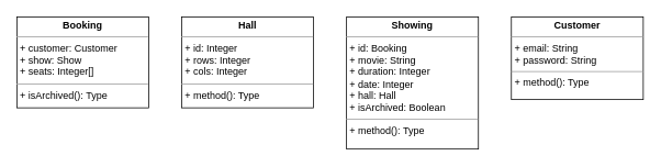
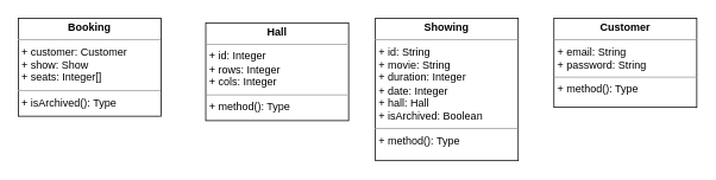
  <mxCell id="0" />
  <mxCell id="1" parent="0" />
  <mxCell id="2" value="&lt;p style=&quot;margin:0px;margin-top:4px;text-align:center;&quot;&gt;&lt;b&gt;Customer&lt;/b&gt;&lt;/p&gt;&lt;hr size=&quot;1&quot;&gt;&lt;p style=&quot;margin:0px;margin-left:4px;&quot;&gt;+ email: String&lt;/p&gt;&lt;p style=&quot;margin:0px;margin-left:4px;&quot;&gt;+ password: String&lt;/p&gt;&lt;hr size=&quot;1&quot;&gt;&lt;p style=&quot;margin:0px;margin-left:4px;&quot;&gt;+ method(): Type&lt;/p&gt;" style="verticalAlign=top;align=left;overflow=fill;fontSize=12;fontFamily=Helvetica;html=1;" parent="1" vertex="1"><mxGeometry x="620" y="20" width="160" height="100" as="geometry" /></mxCell>
- <mxCell id="3" value="&lt;p style=&quot;margin: 0px ; margin-top: 4px ; text-align: center&quot;&gt;&lt;b&gt;Showing&lt;/b&gt;&lt;/p&gt;&lt;hr size=&quot;1&quot;&gt;&lt;p style=&quot;margin: 0px ; margin-left: 4px&quot;&gt;+ id: Booking&lt;/p&gt;&lt;p style=&quot;margin: 0px ; margin-left: 4px&quot;&gt;+ movie: String&lt;/p&gt;&lt;p style=&quot;margin: 0px ; margin-left: 4px&quot;&gt;+ duration: Integer&lt;/p&gt;&lt;p style=&quot;margin: 0px ; margin-left: 4px&quot;&gt;+ date: Integer&lt;/p&gt;&lt;p style=&quot;margin: 0px ; margin-left: 4px&quot;&gt;+ hall: Hall&lt;/p&gt;&lt;p style=&quot;margin: 0px ; margin-left: 4px&quot;&gt;+ isArchived: Boolean&lt;/p&gt;&lt;hr size=&quot;1&quot;&gt;&lt;p style=&quot;margin: 0px ; margin-left: 4px&quot;&gt;+ method(): Type&lt;/p&gt;" style="verticalAlign=top;align=left;overflow=fill;fontSize=12;fontFamily=Helvetica;html=1;" parent="1" vertex="1"><mxGeometry x="420" y="20" width="160" height="160" as="geometry" /></mxCell>
- <mxCell id="4" value="&lt;p style=&quot;margin:0px;margin-top:4px;text-align:center;&quot;&gt;&lt;b&gt;Hall&lt;/b&gt;&lt;/p&gt;&lt;hr size=&quot;1&quot;&gt;&lt;p style=&quot;margin:0px;margin-left:4px;&quot;&gt;+ id: Integer&lt;/p&gt;&lt;p style=&quot;margin:0px;margin-left:4px;&quot;&gt;+ rows: Integer&lt;/p&gt;&lt;p style=&quot;margin:0px;margin-left:4px;&quot;&gt;+ cols: Integer&lt;/p&gt;&lt;hr size=&quot;1&quot;&gt;&lt;p style=&quot;margin:0px;margin-left:4px;&quot;&gt;+ method(): Type&lt;/p&gt;" style="verticalAlign=top;align=left;overflow=fill;fontSize=12;fontFamily=Helvetica;html=1;" parent="1" vertex="1"><mxGeometry x="220" y="20" width="160" height="110" as="geometry" /></mxCell>
+ <mxCell id="3" value="&lt;p style=&quot;margin: 0px ; margin-top: 4px ; text-align: center&quot;&gt;&lt;b&gt;Showing&lt;/b&gt;&lt;/p&gt;&lt;hr size=&quot;1&quot;&gt;&lt;p style=&quot;margin: 0px ; margin-left: 4px&quot;&gt;+ id: String&lt;/p&gt;&lt;p style=&quot;margin: 0px ; margin-left: 4px&quot;&gt;+ movie: String&lt;/p&gt;&lt;p style=&quot;margin: 0px ; margin-left: 4px&quot;&gt;+ duration: Integer&lt;/p&gt;&lt;p style=&quot;margin: 0px ; margin-left: 4px&quot;&gt;+ date: Integer&lt;/p&gt;&lt;p style=&quot;margin: 0px ; margin-left: 4px&quot;&gt;+ hall: Hall&lt;/p&gt;&lt;p style=&quot;margin: 0px ; margin-left: 4px&quot;&gt;+ isArchived: Boolean&lt;/p&gt;&lt;hr size=&quot;1&quot;&gt;&lt;p style=&quot;margin: 0px ; margin-left: 4px&quot;&gt;+ method(): Type&lt;/p&gt;" style="verticalAlign=top;align=left;overflow=fill;fontSize=12;fontFamily=Helvetica;html=1;" parent="1" vertex="1"><mxGeometry x="420" y="20" width="160" height="160" as="geometry" /></mxCell>
+ <mxCell id="4" value="&lt;p style=&quot;margin:0px;margin-top:4px;text-align:center;&quot;&gt;&lt;b&gt;Hall&lt;/b&gt;&lt;/p&gt;&lt;hr size=&quot;1&quot;&gt;&lt;p style=&quot;margin:0px;margin-left:4px;&quot;&gt;+ id: Integer&lt;/p&gt;&lt;p style=&quot;margin:0px;margin-left:4px;&quot;&gt;+ rows: Integer&lt;/p&gt;&lt;p style=&quot;margin:0px;margin-left:4px;&quot;&gt;+ cols: Integer&lt;/p&gt;&lt;hr size=&quot;1&quot;&gt;&lt;p style=&quot;margin:0px;margin-left:4px;&quot;&gt;+ method(): Type&lt;/p&gt;" style="verticalAlign=top;align=left;overflow=fill;fontSize=12;fontFamily=Helvetica;html=1;" parent="1" vertex="1"><mxGeometry x="230" y="25" width="160" height="110" as="geometry" /></mxCell>
  <mxCell id="5" value="&lt;p style=&quot;margin:0px;margin-top:4px;text-align:center;&quot;&gt;&lt;b&gt;Booking&lt;/b&gt;&lt;/p&gt;&lt;hr size=&quot;1&quot;&gt;&lt;p style=&quot;margin:0px;margin-left:4px;&quot;&gt;+ customer: Customer&lt;/p&gt;&lt;p style=&quot;margin:0px;margin-left:4px;&quot;&gt;+ show: Show&lt;/p&gt;&lt;p style=&quot;margin:0px;margin-left:4px;&quot;&gt;+ seats: Integer[]&lt;/p&gt;&lt;hr size=&quot;1&quot;&gt;&lt;p style=&quot;margin:0px;margin-left:4px;&quot;&gt;+ isArchived(): Type&lt;/p&gt;" style="verticalAlign=top;align=left;overflow=fill;fontSize=12;fontFamily=Helvetica;html=1;" parent="1" vertex="1"><mxGeometry x="20" y="20" width="160" height="110" as="geometry" /></mxCell>
